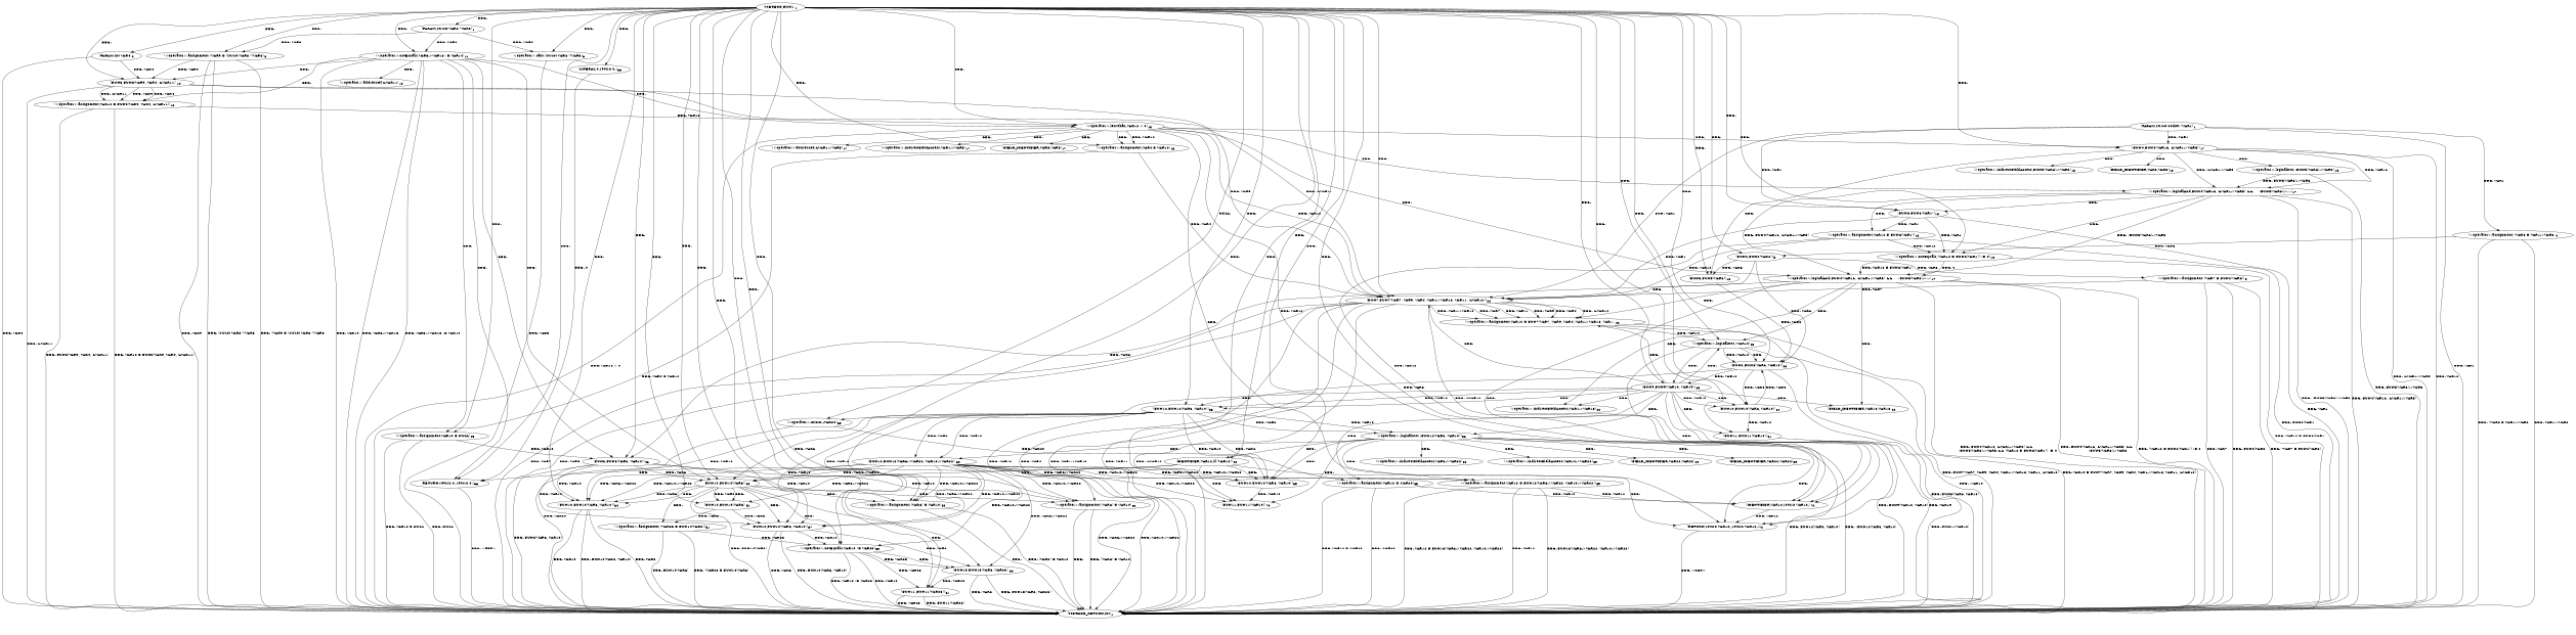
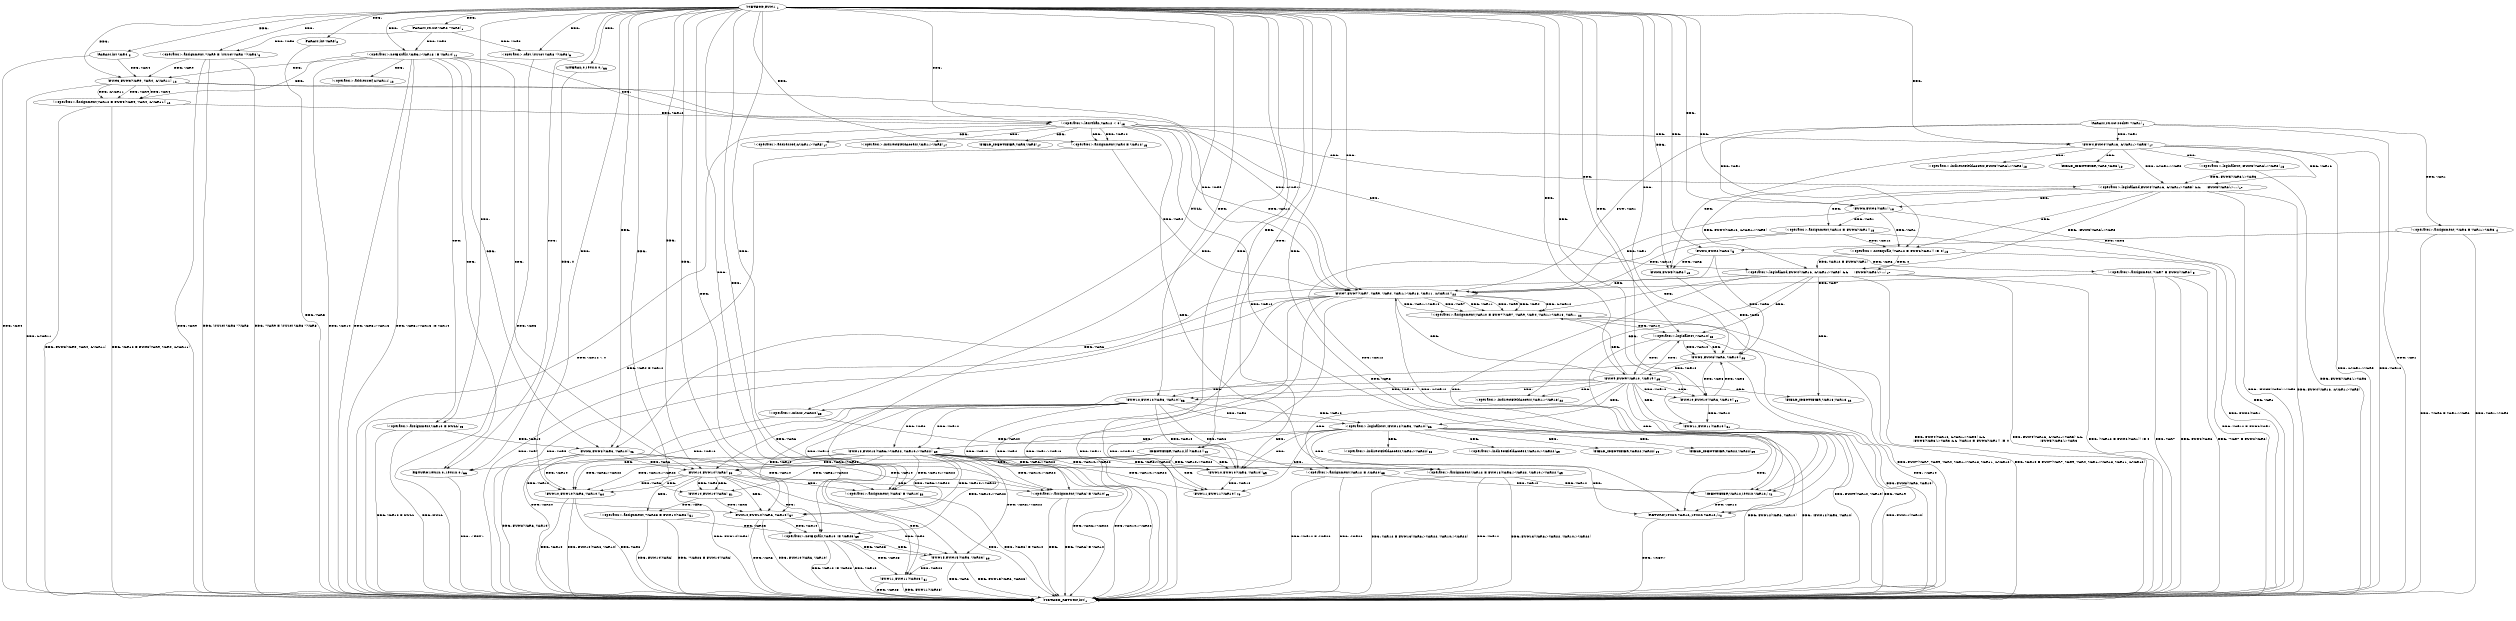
  digraph {
    n1 [label=<(METHOD,FUN1)<SUB>1</SUB>>]
    n2 [label=<(PARAM,struct VAR2 *VAR3)<SUB>1</SUB>>]
    n3 [label=<(PARAM,int VAR4)<SUB>2</SUB>>]
+   n4 [label=<(PARAM,int VAR5)<SUB>2</SUB>>]
    n5 [label=<(&lt;operator&gt;.assignment,*VAR9 = (struct VAR8 *)VAR3)<SUB>6</SUB>>]
    n6 [label=<(RETURN,return 0;,return 0;)<SUB>66</SUB>>]
    n7 [label=<(FUN10,FUN10(VAR6, VAR10))<SUB>69</SUB>>]
    n8 [label=<(FUN11,FUN11(VAR10))<SUB>70</SUB>>]
    n9 [label=<(&lt;operator&gt;.notEquals,VAR3-&gt;VAR13 != VAR14)<SUB>11</SUB>>]
    n10 [label=<(FUN14,FUN14(VAR6))<SUB>50</SUB>>]
    n11 [label=<(LITERAL,0,return 0;)<SUB>66</SUB>>]
    n12 [label=<(IDENTIFIER,VAR12,return VAR12;)<SUB>72</SUB>>]
    n13 [label=<(FUN2,FUN2(VAR6))<SUB>5</SUB>>]
    n14 [label=<(&lt;operator&gt;.cast,(struct VAR8 *)VAR3)<SUB>6</SUB>>]
    n15 [label=<(&lt;operator&gt;.assignment,VAR4 = VAR12)<SUB>15</SUB>>]
    n16 [label=<(FUN8,FUN8(VAR6, VAR10))<SUB>26</SUB>>]
    n17 [label=<(&lt;operator&gt;.assignment,(VAR6) = VAR10)<SUB>52</SUB>>]
    n18 [label=<(FUN10,FUN10(VAR6, VAR10))<SUB>57</SUB>>]
    n19 [label=<(FUN11,FUN11(VAR23))<SUB>61</SUB>>]
    n20 [label=<(&lt;operator&gt;.lessThan,VAR12 &lt; 0)<SUB>13</SUB>>]
    n21 [label=<(&lt;operator&gt;.logicalNot,!VAR10)<SUB>23</SUB>>]
    n22 [label=<(FUN9,FUN9(VAR10, VAR19))<SUB>29</SUB>>]
    n23 [label=<(IDENTIFIER,VAR12,if (VAR12))<SUB>40</SUB>>]
    n24 [label=<(&lt;operator&gt;.assignment,VAR10 = NULL)<SUB>45</SUB>>]
    n25 [label=<(FUN8,FUN8(VAR6, VAR10))<SUB>46</SUB>>]
    n26 [label=<(&lt;operator&gt;.notEquals,VAR10 != VAR23)<SUB>59</SUB>>]
    n27 [label=<(&lt;operator&gt;.assignment,(VAR6) = VAR10)<SUB>63</SUB>>]
    n28 [label=<(FUN10,FUN10(VAR6, VAR10))<SUB>64</SUB>>]
    n29 [label=<(FUN3,FUN3(VAR9, VAR4, &amp;VAR11))<SUB>12</SUB>>]
    n30 [label=<(FUN7,FUN7(VAR7, VAR9, VAR4, VAR1-&gt;VAR18, VAR11, &amp;VAR12))<SUB>22</SUB>>]
    n31 [label=<(FUN10,FUN10(VAR6, VAR10))<SUB>30</SUB>>]
    n32 [label=<(FUN11,FUN11(VAR10))<SUB>31</SUB>>]
    n33 [label=<(&lt;operator&gt;.minus,-VAR20)<SUB>35</SUB>>]
    n34 [label=<(FUN14,FUN14(VAR6))<SUB>51</SUB>>]
    n35 [label=<(FUN15,FUN15(VAR6, VAR23))<SUB>60</SUB>>]
    n36 [label=<(&lt;operator&gt;.notEquals,(VAR12 = FUN6(VAR1)) != 0)<SUB>18</SUB>>]
    n37 [label=<(FUN12,FUN12(VAR6, VAR10))<SUB>36</SUB>>]
    n38 [label=<(FUN4,FUN4(VAR16, &amp;VAR1-&gt;VAR5))<SUB>17</SUB>>]
    n39 [label=<(FUN6,FUN6(VAR1))<SUB>18</SUB>>]
    n40 [label=<(FUN5,FUN5(VAR6))<SUB>18</SUB>>]
    n41 [label=<(PARAM,struct socket *VAR1)<SUB>1</SUB>>]
    n42 [label=<(METHOD_RETURN,int)<SUB>1</SUB>>]
    n43 [label=<(&lt;operator&gt;.assignment,*VAR6 = VAR1-&gt;VAR6)<SUB>4</SUB>>]
    n44 [label=<(&lt;operator&gt;.assignment,VAR12 = FUN3(VAR9, VAR4, &amp;VAR11))<SUB>12</SUB>>]
    n45 [label=<(&lt;operator&gt;.addressOf,&amp;VAR11)<SUB>12</SUB>>]
    n46 [label=<(&lt;operator&gt;.assignment,*VAR23 = FUN14(VAR6))<SUB>51</SUB>>]
    n47 [label=<(RETURN,return VAR12;,return VAR12;)<SUB>72</SUB>>]
    n48 [label=<(&lt;operator&gt;.assignment,*VAR7 = FUN2(VAR6))<SUB>5</SUB>>]
    n49 [label=<(&lt;operator&gt;.logicalAnd,FUN4(VAR16, &amp;VAR1-&gt;VAR5) &amp;&amp; 		    !FUN5(VAR6)-&gt;...)<SUB>17</SUB>>]
    n50 [label=<(&lt;operator&gt;.logicalAnd,FUN4(VAR16, &amp;VAR1-&gt;VAR5) &amp;&amp; 		    !FUN5(VAR6)-&gt;...)<SUB>17</SUB>>]
    n51 [label=<(&lt;operator&gt;.addressOf,&amp;VAR1-&gt;VAR5)<SUB>17</SUB>>]
    n52 [label=<(&lt;operator&gt;.indirectFieldAccess,VAR1-&gt;VAR5)<SUB>17</SUB>>]
    n53 [label=<(FIELD_IDENTIFIER,VAR5,VAR5)<SUB>17</SUB>>]
    n54 [label=<(&lt;operator&gt;.assignment,VAR10 = FUN7(VAR7, VAR9, VAR4, VAR1-&gt;VAR18, VAR...)<SUB>22</SUB>>]
    n55 [label=<(&lt;operator&gt;.assignment,VAR12 = -VAR20)<SUB>35</SUB>>]
    n56 [label=<(&lt;operator&gt;.indirectFieldAccess,VAR1-&gt;VAR18)<SUB>22</SUB>>]
    n57 [label=<(FIELD_IDENTIFIER,VAR18,VAR18)<SUB>22</SUB>>]
    n58 [label=<(&lt;operator&gt;.logicalNot,!FUN12(VAR6, VAR10))<SUB>36</SUB>>]
    n59 [label=<(FUN13,FUN13(VAR6-&gt;VAR22, VAR10-&gt;VAR22))<SUB>39</SUB>>]
    n60 [label=<(&lt;operator&gt;.logicalNot,!FUN5(VAR6)-&gt;VAR3)<SUB>18</SUB>>]
    n61 [label=<(&lt;operator&gt;.indirectFieldAccess,FUN5(VAR6)-&gt;VAR3)<SUB>18</SUB>>]
    n62 [label=<(FIELD_IDENTIFIER,VAR3,VAR3)<SUB>18</SUB>>]
    n63 [label=<(&lt;operator&gt;.assignment,VAR12 = FUN6(VAR1))<SUB>18</SUB>>]
    n64 [label=<(&lt;operator&gt;.assignment,VAR12 = FUN13(VAR6-&gt;VAR22, VAR10-&gt;VAR22))<SUB>39</SUB>>]
    n65 [label=<(&lt;operator&gt;.indirectFieldAccess,VAR6-&gt;VAR22)<SUB>36</SUB>>]
    n66 [label=<(&lt;operator&gt;.indirectFieldAccess,VAR10-&gt;VAR22)<SUB>39</SUB>>]
    n67 [label=<(FIELD_IDENTIFIER,VAR22,VAR22)<SUB>39</SUB>>]
    n68 [label=<(FIELD_IDENTIFIER,VAR22,VAR22)<SUB>39</SUB>>]
    n1 -> n2 [label="DDG: "]
    n1 -> n3 [label="DDG: "]
+   n1 -> n4 [label="DDG: "]
    n1 -> n5 [label="DDG: "]
    n1 -> n6 [label="DDG: "]
    n1 -> n7 [label="DDG: "]
    n1 -> n8 [label="DDG: "]
    n1 -> n9 [label="DDG: "]
    n1 -> n10 [label="DDG: "]
-   n1 -> n11 [label="DDG: "]
+   n1 -> n11 [label="CDG: "]
    n1 -> n12 [label="DDG: "]
    n1 -> n13 [label="DDG: "]
    n1 -> n14 [label="DDG: "]
    n1 -> n15 [label="DDG: "]
    n1 -> n16 [label="DDG: "]
    n1 -> n17 [label="DDG: "]
    n1 -> n18 [label="DDG: "]
    n1 -> n19 [label="DDG: "]
-   n1 -> n20 [label="CDG: "]
+   n1 -> n20 [label="DDG: "]
    n1 -> n21 [label="DDG: "]
    n1 -> n22 [label="DDG: "]
    n1 -> n23 [label="DDG: "]
    n1 -> n24 [label="DDG: "]
    n1 -> n25 [label="DDG: "]
    n1 -> n26 [label="DDG: "]
    n1 -> n27 [label="DDG: "]
    n1 -> n28 [label="DDG: "]
    n1 -> n29 [label="DDG: "]
    n1 -> n30 [label="DDG: "]
    n1 -> n31 [label="DDG: "]
    n1 -> n32 [label="DDG: "]
    n1 -> n33 [label="NULL: "]
    n1 -> n34 [label="DDG: "]
    n1 -> n35 [label="DDG: "]
    n1 -> n36 [label="DDG: "]
    n1 -> n37 [label="DDG: "]
    n1 -> n38 [label="DDG: "]
    n1 -> n39 [label="DDG: "]
    n1 -> n40 [label="DDG: "]
    n2 -> n5 [label="DDG: VAR3"]
    n2 -> n9 [label="DDG: VAR3"]
    n2 -> n14 [label="DDG: VAR3"]
    n3 -> n29 [label="DDG: VAR4"]
    n3 -> n42 [label="DDG: VAR4"]
+   n4 -> n42 [label="DDG: VAR5"]
    n5 -> n29 [label="DDG: VAR9"]
    n5 -> n42 [label="DDG: VAR9"]
    n5 -> n42 [label="DDG: (struct VAR8 *)VAR3"]
    n5 -> n42 [label="DDG: *VAR9 = (struct VAR8 *)VAR3"]
    n6 -> n42 [label="DDG: &lt;RET&gt;"]
    n7 -> n8 [label="DDG: VAR10"]
    n9 -> n6 [label="CDG: "]
    n9 -> n10 [label="CDG: "]
    n9 -> n20 [label="CDG: "]
    n9 -> n24 [label="CDG: "]
    n9 -> n25 [label="CDG: "]
    n9 -> n29 [label="CDG: "]
    n9 -> n42 [label="DDG: VAR3-&gt;VAR13"]
    n9 -> n42 [label="DDG: VAR3-&gt;VAR13 != VAR14"]
    n9 -> n42 [label="DDG: VAR14"]
    n9 -> n44 [label="CDG: "]
    n9 -> n45 [label="CDG: "]
    n10 -> n17 [label="CDG: "]
    n10 -> n18 [label="CDG: "]
    n10 -> n19 [label="CDG: "]
    n10 -> n26 [label="CDG: "]
    n10 -> n27 [label="CDG: "]
    n10 -> n28 [label="DDG: VAR6"]
    n10 -> n28 [label="CDG: "]
    n10 -> n34 [label="DDG: VAR6"]
    n10 -> n34 [label="CDG: "]
    n10 -> n42 [label="DDG: FUN14(VAR6)"]
    n10 -> n46 [label="CDG: "]
    n11 -> n6 [label="DDG: 0"]
    n12 -> n47 [label="DDG: VAR12"]
    n13 -> n16 [label="DDG: VAR6"]
    n13 -> n25 [label="DDG: VAR6"]
    n13 -> n40 [label="DDG: VAR6"]
    n13 -> n48 [label="DDG: VAR6"]
    n14 -> n42 [label="DDG: VAR3"]
    n15 -> n30 [label="DDG: VAR4"]
    n15 -> n42 [label="DDG: VAR4 = VAR12"]
    n16 -> n22 [label="DDG: VAR10"]
    n16 -> n31 [label="DDG: VAR6"]
    n16 -> n37 [label="DDG: VAR6"]
    n16 -> n42 [label="DDG: FUN8(VAR6, VAR10)"]
    n17 -> n42 [label="DDG: (VAR6) = VAR10"]
    n17 -> n42 [label="DDG: "]
    n18 -> n26 [label="DDG: VAR10"]
    n18 -> n35 [label="DDG: VAR6"]
    n18 -> n42 [label="DDG: VAR6"]
    n18 -> n42 [label="DDG: FUN10(VAR6, VAR10)"]
    n19 -> n42 [label="DDG: VAR23"]
    n19 -> n42 [label="DDG: FUN11(VAR23)"]
    n20 -> n12 [label="DDG: VAR12"]
    n20 -> n15 [label="DDG: VAR12"]
    n20 -> n15 [label="CDG: "]
    n20 -> n30 [label="DDG: VAR12"]
    n20 -> n38 [label="CDG: "]
    n20 -> n42 [label="DDG: VAR12 &lt; 0"]
    n20 -> n47 [label="CDG: "]
    n20 -> n49 [label="CDG: "]
    n20 -> n50 [label="CDG: "]
    n20 -> n51 [label="CDG: "]
    n20 -> n52 [label="CDG: "]
    n20 -> n53 [label="CDG: "]
    n21 -> n16 [label="DDG: VAR10"]
    n21 -> n16 [label="CDG: "]
    n21 -> n22 [label="CDG: "]
    n21 -> n42 [label="DDG: !VAR10"]
    n21 -> n47 [label="CDG: "]
    n22 -> n21 [label="CDG: "]
    n22 -> n30 [label="CDG: "]
    n22 -> n31 [label="DDG: VAR10"]
    n22 -> n31 [label="CDG: "]
    n22 -> n32 [label="CDG: "]
    n22 -> n33 [label="CDG: "]
    n22 -> n37 [label="DDG: VAR10"]
    n22 -> n37 [label="CDG: "]
    n22 -> n42 [label="DDG: FUN9(VAR10, VAR19)"]
    n22 -> n42 [label="DDG: VAR19"]
    n22 -> n54 [label="CDG: "]
    n22 -> n55 [label="CDG: "]
    n22 -> n56 [label="CDG: "]
    n22 -> n57 [label="CDG: "]
    n22 -> n58 [label="CDG: "]
    n23 -> n6 [label="CDG: "]
    n23 -> n7 [label="CDG: "]
    n23 -> n8 [label="CDG: "]
    n23 -> n10 [label="CDG: "]
    n23 -> n47 [label="CDG: "]
    n24 -> n25 [label="DDG: VAR10"]
    n24 -> n42 [label="DDG: VAR10 = NULL"]
    n24 -> n42 [label="DDG: NULL"]
    n25 -> n10 [label="DDG: VAR6"]
    n25 -> n17 [label="DDG: VAR10"]
    n25 -> n18 [label="DDG: VAR10"]
    n25 -> n27 [label="DDG: VAR10"]
    n25 -> n28 [label="DDG: VAR10"]
    n25 -> n42 [label="DDG: FUN8(VAR6, VAR10)"]
    n26 -> n19 [label="DDG: VAR23"]
    n26 -> n35 [label="DDG: VAR23"]
    n26 -> n35 [label="CDG: "]
    n26 -> n42 [label="DDG: VAR10"]
    n26 -> n42 [label="DDG: VAR10 != VAR23"]
    n27 -> n42 [label="DDG: (VAR6) = VAR10"]
    n27 -> n42 [label="DDG: "]
    n28 -> n42 [label="DDG: VAR6"]
    n28 -> n42 [label="DDG: VAR10"]
    n28 -> n42 [label="DDG: FUN10(VAR6, VAR10)"]
    n29 -> n30 [label="DDG: VAR9"]
    n29 -> n30 [label="DDG: &amp;VAR11"]
    n29 -> n42 [label="DDG: &amp;VAR11"]
    n29 -> n44 [label="DDG: VAR9"]
    n29 -> n44 [label="DDG: VAR4"]
    n29 -> n44 [label="DDG: &amp;VAR11"]
    n30 -> n12 [label="DDG: &amp;VAR12"]
    n30 -> n42 [label="DDG: VAR7"]
    n30 -> n42 [label="DDG: VAR9"]
    n30 -> n42 [label="DDG: VAR4"]
    n30 -> n42 [label="DDG: VAR1-&gt;VAR18"]
    n30 -> n42 [label="DDG: VAR11"]
    n30 -> n42 [label="DDG: &amp;VAR12"]
    n30 -> n54 [label="DDG: &amp;VAR12"]
    n30 -> n54 [label="DDG: VAR1-&gt;VAR18"]
    n30 -> n54 [label="DDG: VAR7"]
    n30 -> n54 [label="DDG: VAR11"]
    n30 -> n54 [label="DDG: VAR9"]
    n30 -> n54 [label="DDG: VAR4"]
    n31 -> n16 [label="DDG: VAR6"]
    n31 -> n32 [label="DDG: VAR10"]
    n32 -> n42 [label="DDG: FUN11(VAR10)"]
    n33 -> n42 [label="DDG: VAR20"]
    n33 -> n55 [label="DDG: VAR20"]
    n34 -> n18 [label="DDG: VAR6"]
    n34 -> n46 [label="DDG: VAR6"]
    n35 -> n19 [label="DDG: VAR23"]
    n35 -> n42 [label="DDG: VAR6"]
    n35 -> n42 [label="DDG: FUN15(VAR6, VAR23)"]
    n36 -> n42 [label="DDG: VAR12 = FUN6(VAR1)"]
    n36 -> n49 [label="DDG: VAR12 = FUN6(VAR1)"]
    n36 -> n49 [label="DDG: 0"]
    n37 -> n7 [label="DDG: VAR6"]
    n37 -> n7 [label="DDG: VAR10"]
    n37 -> n10 [label="DDG: VAR6"]
    n37 -> n17 [label="DDG: VAR10"]
    n37 -> n18 [label="DDG: VAR10"]
    n37 -> n27 [label="DDG: VAR10"]
    n37 -> n28 [label="DDG: VAR10"]
    n37 -> n58 [label="DDG: VAR6"]
    n37 -> n58 [label="DDG: VAR10"]
    n37 -> n59 [label="DDG: VAR6"]
    n37 -> n59 [label="DDG: VAR10"]
    n38 -> n40 [label="CDG: "]
    n38 -> n42 [label="DDG: &amp;VAR1-&gt;VAR5"]
    n38 -> n42 [label="DDG: VAR16"]
    n38 -> n50 [label="DDG: VAR16"]
    n38 -> n50 [label="DDG: &amp;VAR1-&gt;VAR5"]
    n38 -> n60 [label="CDG: "]
    n38 -> n61 [label="CDG: "]
    n38 -> n62 [label="CDG: "]
    n39 -> n30 [label="DDG: VAR1"]
    n39 -> n36 [label="DDG: VAR1"]
    n39 -> n42 [label="DDG: VAR1"]
    n39 -> n63 [label="DDG: VAR1"]
    n40 -> n16 [label="DDG: VAR6"]
    n41 -> n30 [label="FUN: VAR1"]
    n41 -> n38 [label="DDG: VAR1"]
    n41 -> n39 [label="DDG: VAR1"]
    n41 -> n42 [label="DDG: VAR1"]
    n41 -> n43 [label="DDG: VAR1"]
    n43 -> n13 [label="DDG: VAR6"]
    n43 -> n42 [label="DDG: VAR1-&gt;VAR6"]
    n43 -> n42 [label="DDG: *VAR6 = VAR1-&gt;VAR6"]
    n44 -> n20 [label="DDG: VAR12"]
    n44 -> n42 [label="DDG: FUN3(VAR9, VAR4, &amp;VAR11)"]
    n44 -> n42 [label="DDG: VAR12 = FUN3(VAR9, VAR4, &amp;VAR11)"]
    n46 -> n26 [label="DDG: VAR23"]
    n46 -> n42 [label="DDG: FUN14(VAR6)"]
    n46 -> n42 [label="DDG: *VAR23 = FUN14(VAR6)"]
    n47 -> n42 [label="DDG: &lt;RET&gt;"]
    n48 -> n30 [label="DDG: VAR7"]
    n48 -> n42 [label="DDG: VAR7"]
    n48 -> n42 [label="DDG: FUN2(VAR6)"]
    n48 -> n42 [label="DDG: *VAR7 = FUN2(VAR6)"]
    n49 -> n21 [label="CDG: "]
    n49 -> n30 [label="CDG: "]
    n49 -> n42 [label="DDG: FUN4(VAR16, &amp;VAR1-&gt;VAR5) &amp;&amp;\n		    !FUN5(VAR6)-&gt;VAR3"]
    n49 -> n42 [label="DDG: (VAR12 = FUN6(VAR1)) != 0"]
    n49 -> n42 [label="DDG: FUN4(VAR16, &amp;VAR1-&gt;VAR5) &amp;&amp;\n		    !FUN5(VAR6)-&gt;VAR3 &amp;&amp; (VAR12 = FUN6(VAR1)) != 0"]
    n49 -> n47 [label="CDG: "]
    n49 -> n54 [label="CDG: "]
    n49 -> n56 [label="CDG: "]
    n49 -> n57 [label="CDG: "]
    n50 -> n36 [label="CDG: "]
    n50 -> n39 [label="CDG: "]
    n50 -> n42 [label="DDG: FUN4(VAR16, &amp;VAR1-&gt;VAR5)"]
    n50 -> n42 [label="DDG: !FUN5(VAR6)-&gt;VAR3"]
    n50 -> n49 [label="DDG: FUN4(VAR16, &amp;VAR1-&gt;VAR5)"]
    n50 -> n49 [label="DDG: !FUN5(VAR6)-&gt;VAR3"]
    n50 -> n63 [label="CDG: "]
    n54 -> n21 [label="DDG: VAR10"]
    n54 -> n42 [label="DDG: FUN7(VAR7, VAR9, VAR4, VAR1-&gt;VAR18, VAR11, &amp;VAR12)"]
    n54 -> n42 [label="DDG: VAR10 = FUN7(VAR7, VAR9, VAR4, VAR1-&gt;VAR18, VAR11, &amp;VAR12)"]
    n55 -> n12 [label="DDG: VAR12"]
    n55 -> n42 [label="DDG: -VAR20"]
    n55 -> n42 [label="DDG: VAR12 = -VAR20"]
    n58 -> n7 [label="CDG: "]
    n58 -> n8 [label="CDG: "]
    n58 -> n23 [label="CDG: "]
    n58 -> n42 [label="DDG: FUN12(VAR6, VAR10)"]
    n58 -> n42 [label="DDG: !FUN12(VAR6, VAR10)"]
    n58 -> n47 [label="CDG: "]
    n58 -> n59 [label="CDG: "]
    n58 -> n64 [label="CDG: "]
    n58 -> n65 [label="CDG: "]
    n58 -> n66 [label="CDG: "]
    n58 -> n67 [label="CDG: "]
    n58 -> n68 [label="CDG: "]
    n59 -> n7 [label="DDG: VAR6-&gt;VAR22"]
    n59 -> n7 [label="DDG: VAR10-&gt;VAR22"]
    n59 -> n8 [label="DDG: VAR10-&gt;VAR22"]
    n59 -> n10 [label="DDG: VAR6-&gt;VAR22"]
    n59 -> n17 [label="DDG: VAR10-&gt;VAR22"]
    n59 -> n18 [label="DDG: VAR6-&gt;VAR22"]
    n59 -> n18 [label="DDG: VAR10-&gt;VAR22"]
    n59 -> n26 [label="DDG: VAR10-&gt;VAR22"]
    n59 -> n27 [label="DDG: VAR10-&gt;VAR22"]
    n59 -> n28 [label="DDG: VAR6-&gt;VAR22"]
    n59 -> n28 [label="DDG: VAR10-&gt;VAR22"]
    n59 -> n34 [label="DDG: VAR6-&gt;VAR22"]
    n59 -> n35 [label="DDG: VAR6-&gt;VAR22"]
    n59 -> n42 [label="DDG: VAR6-&gt;VAR22"]
    n59 -> n42 [label="DDG: VAR10-&gt;VAR22"]
    n59 -> n64 [label="DDG: VAR6-&gt;VAR22"]
    n59 -> n64 [label="DDG: VAR10-&gt;VAR22"]
    n60 -> n42 [label="DDG: FUN5(VAR6)-&gt;VAR3"]
    n60 -> n50 [label="DDG: FUN5(VAR6)-&gt;VAR3"]
    n63 -> n12 [label="DDG: VAR12"]
    n63 -> n30 [label="DDG: VAR12"]
    n63 -> n36 [label="DDG: VAR12"]
    n63 -> n42 [label="DDG: FUN6(VAR1)"]
    n64 -> n12 [label="DDG: VAR12"]
    n64 -> n42 [label="DDG: VAR12"]
    n64 -> n42 [label="DDG: FUN13(VAR6-&gt;VAR22, VAR10-&gt;VAR22)"]
    n64 -> n42 [label="DDG: VAR12 = FUN13(VAR6-&gt;VAR22, VAR10-&gt;VAR22)"]
  }
